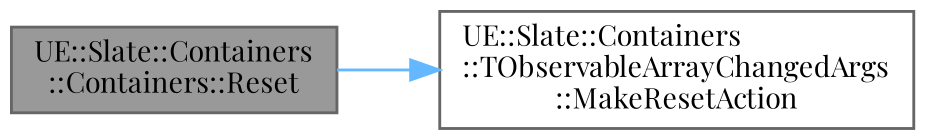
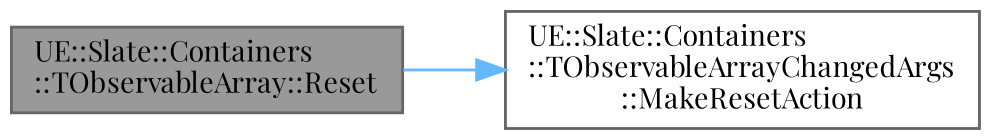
  digraph {
    rankdir=LR
    fontname="Playfair Display"
    node [fontname="Playfair Display" fontsize=10 shape=box style=filled]
-   n1 [color=gray40 fillcolor=grey60 fontcolor=black height=0.2 label="UE::Slate::Containers\l::Containers::Reset" width=0.4]
+   n1 [color=gray40 fillcolor=grey60 fontcolor=black height=0.2 label="UE::Slate::Containers\l::TObservableArray::Reset" width=0.4]
    n2 [color=grey40 fillcolor=white height=0.2 label="UE::Slate::Containers\l::TObservableArrayChangedArgs\l::MakeResetAction" width=0.4]
    n1 -> n2 [color=steelblue1 fontname="Playfair Display" fontsize=10 labelfontname=Helvetica labelfontsize=10 style=solid]
  }
